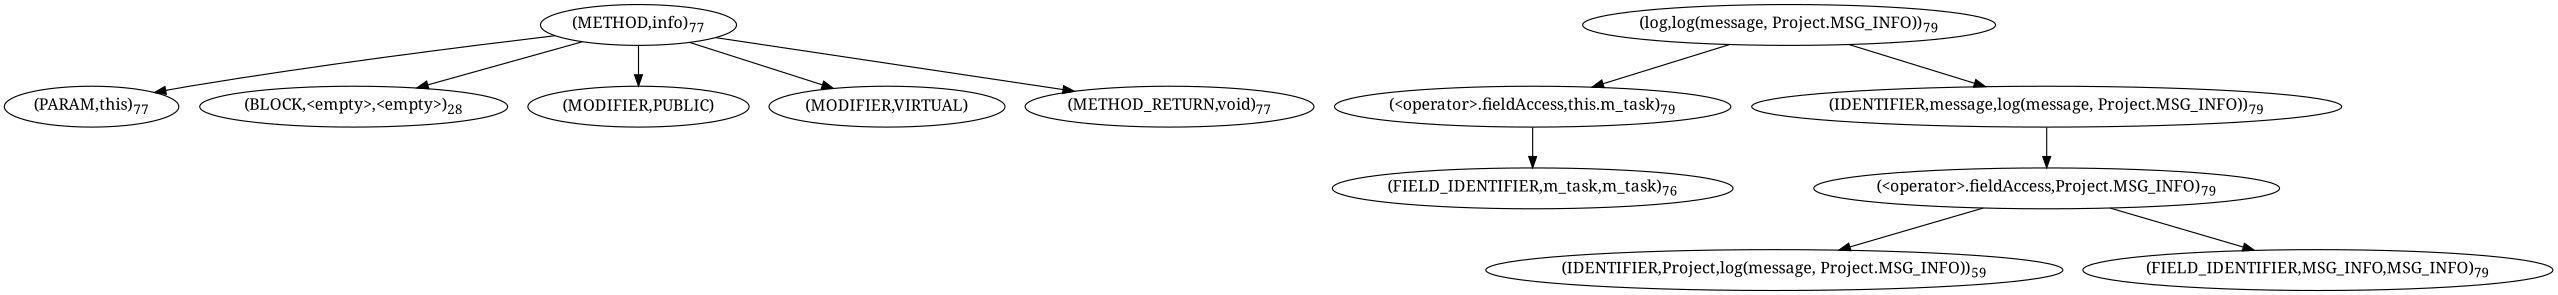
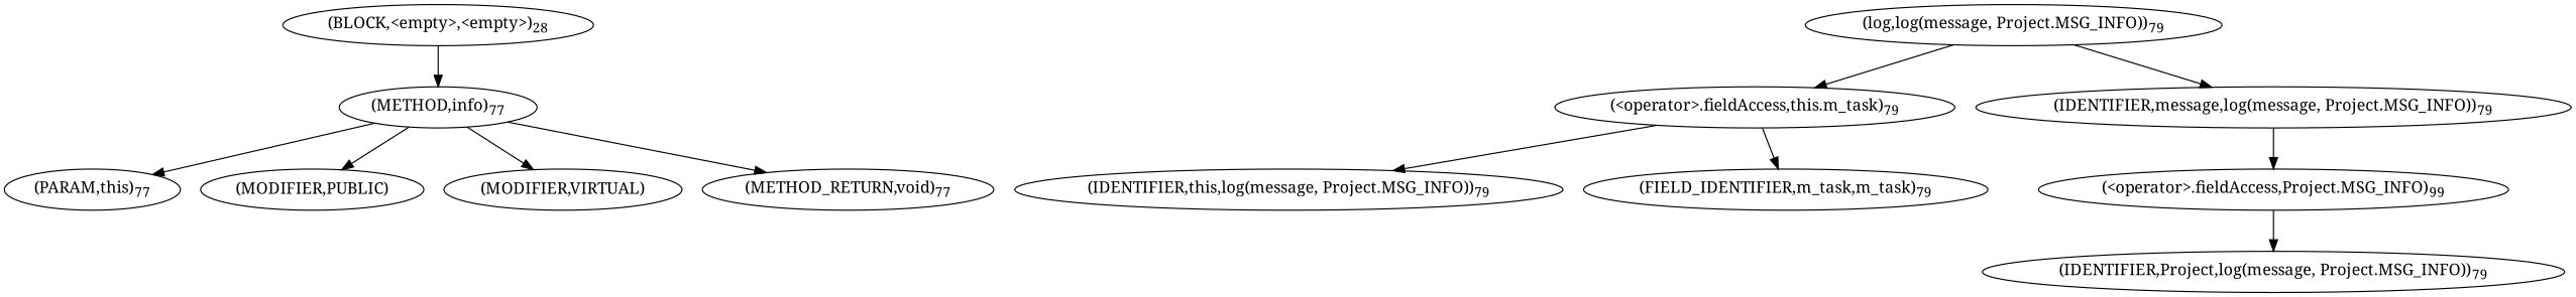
  digraph {
    fontname="Noto Serif"
    node [fontname="Noto Serif"]
    edge [fontname="Noto Serif"]
    n1 [label=<(METHOD,info)<SUB>77</SUB>>]
    n2 [label=<(PARAM,this)<SUB>77</SUB>>]
    n3 [label=<(BLOCK,&lt;empty&gt;,&lt;empty&gt;)<SUB>28</SUB>>]
    n4 [label=<(MODIFIER,PUBLIC)>]
    n5 [label=<(MODIFIER,VIRTUAL)>]
    n6 [label=<(METHOD_RETURN,void)<SUB>77</SUB>>]
    n7 [label=<(log,log(message, Project.MSG_INFO))<SUB>79</SUB>>]
    n8 [label=<(&lt;operator&gt;.fieldAccess,this.m_task)<SUB>79</SUB>>]
    n9 [label=<(IDENTIFIER,message,log(message, Project.MSG_INFO))<SUB>79</SUB>>]
-   n11 [label=<(FIELD_IDENTIFIER,m_task,m_task)<SUB>76</SUB>>]
-   n12 [label=<(&lt;operator&gt;.fieldAccess,Project.MSG_INFO)<SUB>79</SUB>>]
-   n13 [label=<(IDENTIFIER,Project,log(message, Project.MSG_INFO))<SUB>59</SUB>>]
-   n14 [label=<(FIELD_IDENTIFIER,MSG_INFO,MSG_INFO)<SUB>79</SUB>>]
+   n10 [label=<(IDENTIFIER,this,log(message, Project.MSG_INFO))<SUB>79</SUB>>]
+   n11 [label=<(FIELD_IDENTIFIER,m_task,m_task)<SUB>79</SUB>>]
+   n12 [label=<(&lt;operator&gt;.fieldAccess,Project.MSG_INFO)<SUB>99</SUB>>]
+   n13 [label=<(IDENTIFIER,Project,log(message, Project.MSG_INFO))<SUB>79</SUB>>]
    n1 -> n2
-   n1 -> n3
+   n3 -> n1
    n1 -> n4
    n1 -> n5
    n1 -> n6
    n7 -> n8
    n7 -> n9
+   n8 -> n10
    n8 -> n11
    n9 -> n12
    n12 -> n13
-   n12 -> n14
  }
